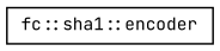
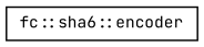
  digraph {
    rankdir=LR
    fontname="JetBrains Mono"
-   n1 [color=black fillcolor=white fontname="JetBrains Mono" fontsize=10 height=0.2 label="fc::sha1::encoder" shape=record style=filled width=0.4]
+   n1 [color=black fillcolor=white fontname="JetBrains Mono" fontsize=10 height=0.2 label="fc::sha6::encoder" shape=record style=filled width=0.4]
  }
